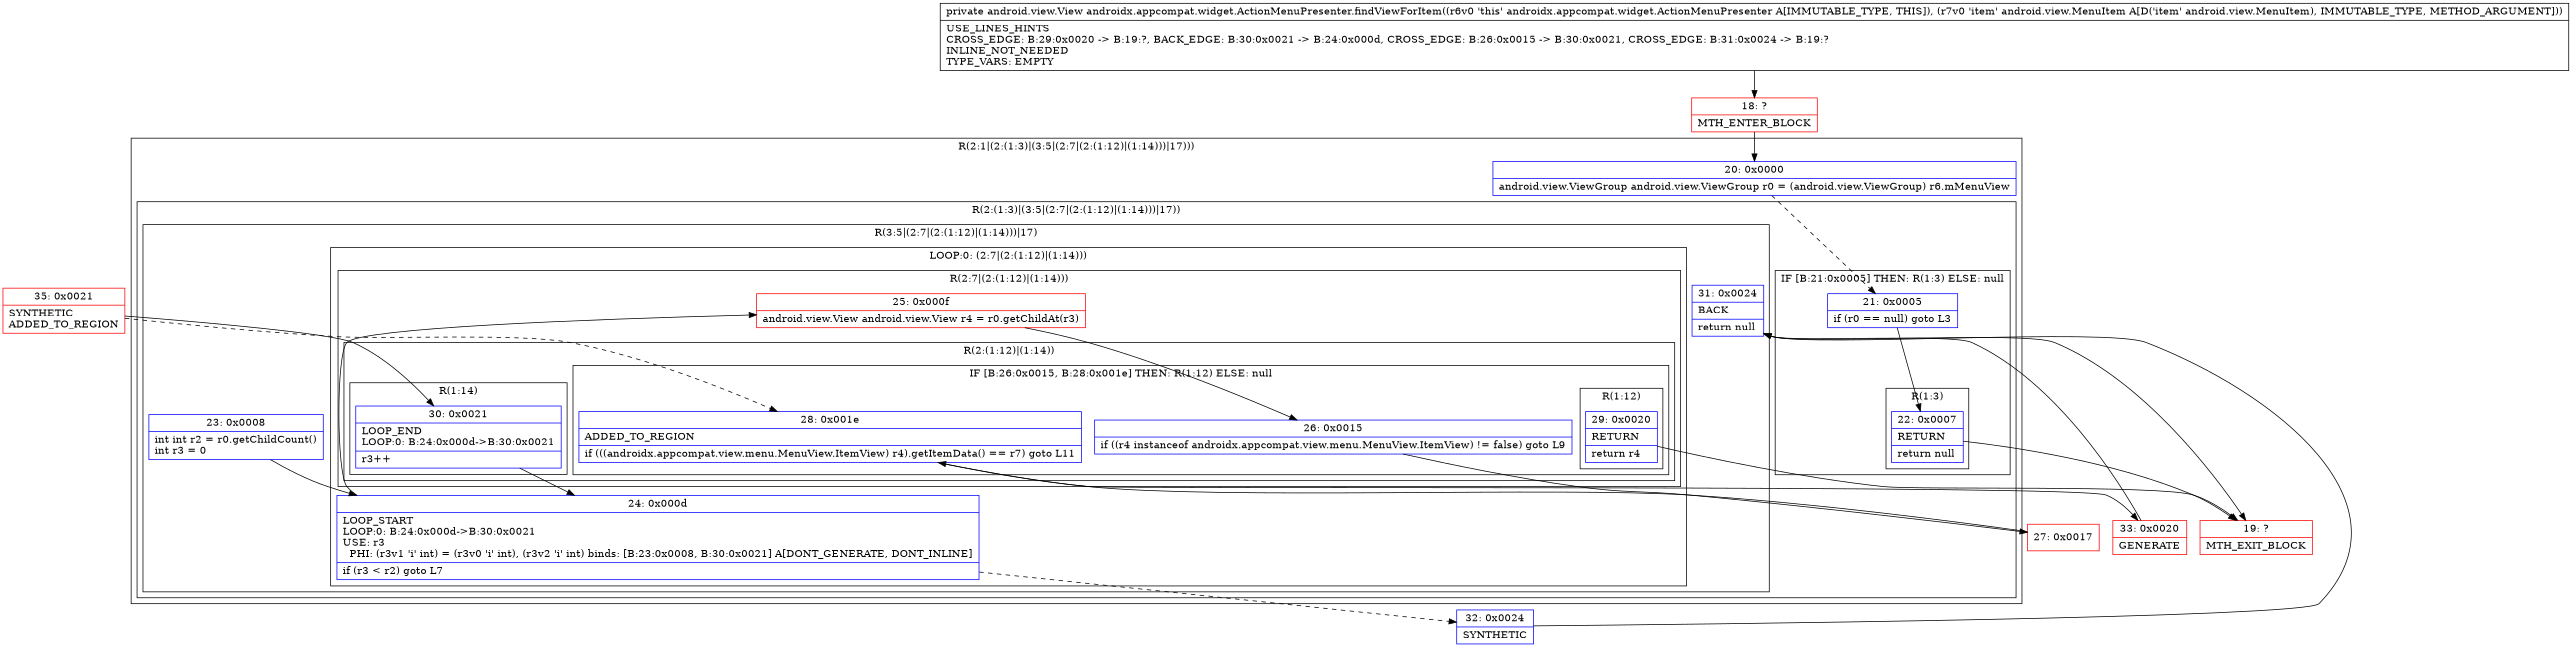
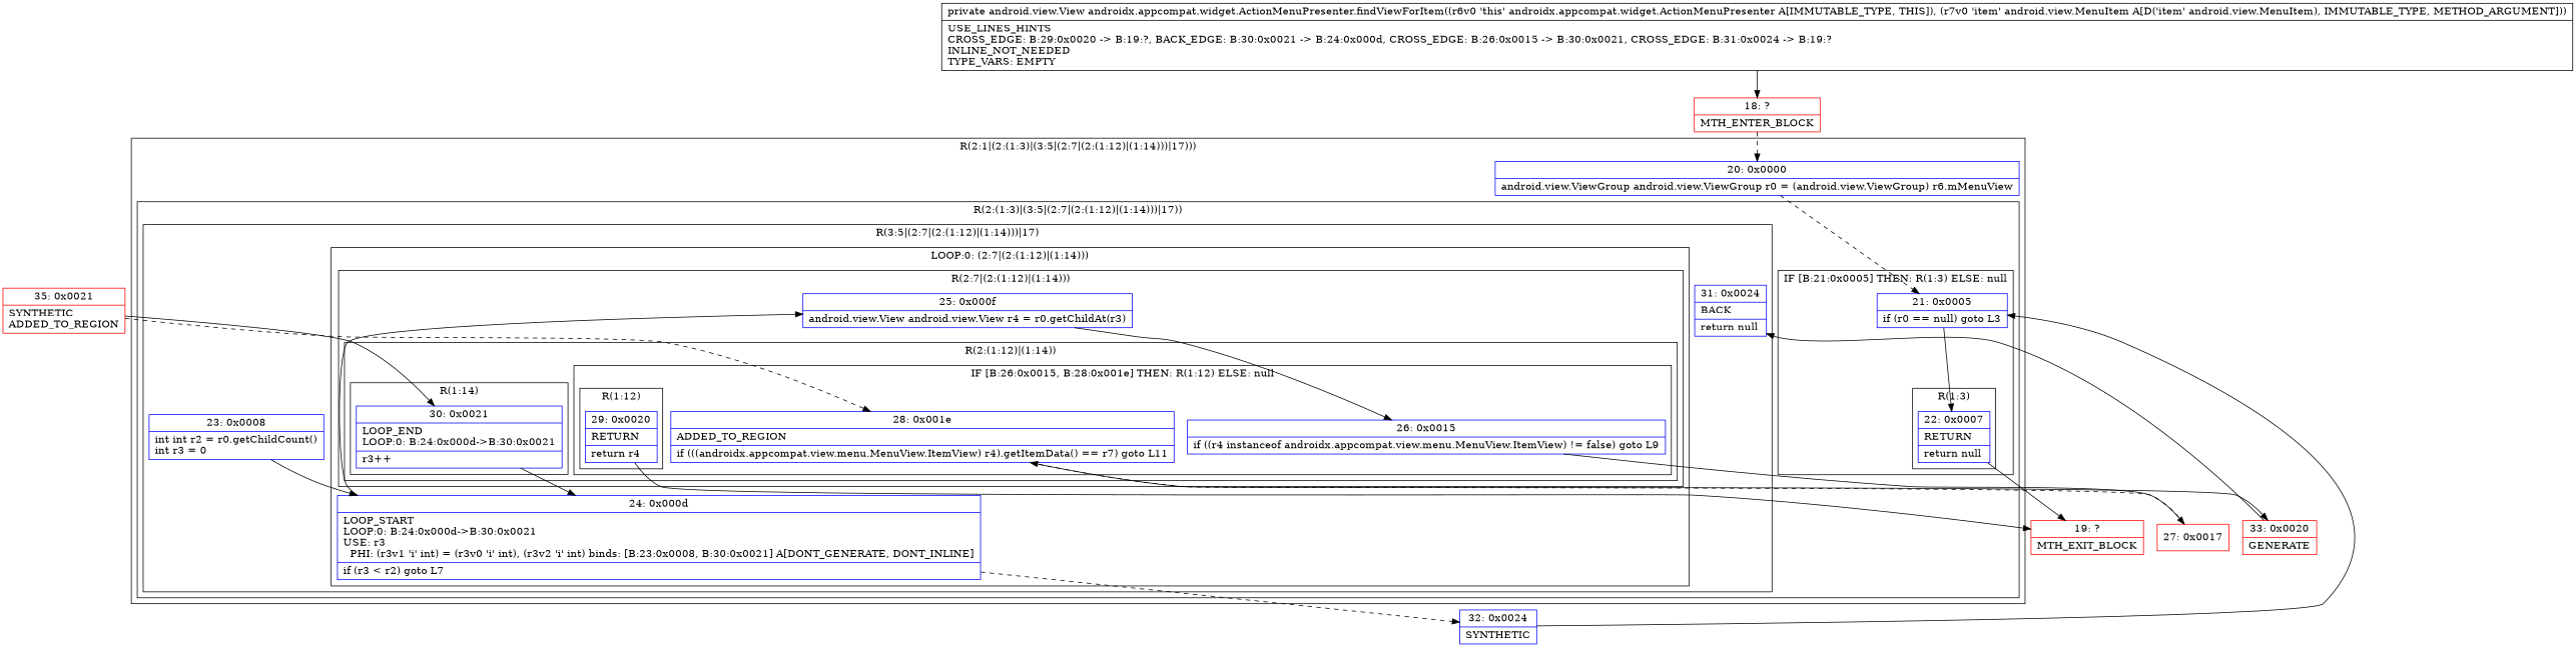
  digraph {
    node [color=blue shape=record]
    n1 [label="{22\:\ 0x0007|RETURN\l|return null\l}"]
    n2 [label="{21\:\ 0x0005|if (r0 == null) goto L3\l}"]
    n3 [label="{29\:\ 0x0020|RETURN\l|return r4\l}"]
    n4 [label="{26\:\ 0x0015|if ((r4 instanceof androidx.appcompat.view.menu.MenuView.ItemView) != false) goto L9\l}"]
    n5 [label="{28\:\ 0x001e|ADDED_TO_REGION\l|if (((androidx.appcompat.view.menu.MenuView.ItemView) r4).getItemData() == r7) goto L11\l}"]
    n6 [label="{30\:\ 0x0021|LOOP_END\lLOOP:0: B:24:0x000d\-\>B:30:0x0021\l|r3++\l}"]
-   n7 [color=red label="{25\:\ 0x000f|android.view.View android.view.View r4 = r0.getChildAt(r3)\l}"]
+   n7 [label="{25\:\ 0x000f|android.view.View android.view.View r4 = r0.getChildAt(r3)\l}"]
    n8 [label="{24\:\ 0x000d|LOOP_START\lLOOP:0: B:24:0x000d\-\>B:30:0x0021\lUSE: r3 \l  PHI: (r3v1 'i' int) = (r3v0 'i' int), (r3v2 'i' int) binds: [B:23:0x0008, B:30:0x0021] A[DONT_GENERATE, DONT_INLINE]\l|if (r3 \< r2) goto L7\l}"]
    n9 [label="{23\:\ 0x0008|int int r2 = r0.getChildCount()\lint r3 = 0\l}"]
    n10 [label="{31\:\ 0x0024|BACK\l|return null\l}"]
    n11 [label="{20\:\ 0x0000|android.view.ViewGroup android.view.ViewGroup r0 = (android.view.ViewGroup) r6.mMenuView\l}"]
    n12 [color=red label="{19\:\ ?|MTH_EXIT_BLOCK\l}"]
    n13 [color=red label="{27\:\ 0x0017}"]
    n14 [color=red label="{33\:\ 0x0020|GENERATE\l}"]
    n15 [label="{32\:\ 0x0024|SYNTHETIC\l}"]
    n16 [color=red label="{35\:\ 0x0021|SYNTHETIC\lADDED_TO_REGION\l}"]
    n17 [color=red label="{18\:\ ?|MTH_ENTER_BLOCK\l}"]
    n18 [label="{private android.view.View androidx.appcompat.widget.ActionMenuPresenter.findViewForItem((r6v0 'this' androidx.appcompat.widget.ActionMenuPresenter A[IMMUTABLE_TYPE, THIS]), (r7v0 'item' android.view.MenuItem A[D('item' android.view.MenuItem), IMMUTABLE_TYPE, METHOD_ARGUMENT]))  | USE_LINES_HINTS\lCROSS_EDGE: B:29:0x0020 \-\> B:19:?, BACK_EDGE: B:30:0x0021 \-\> B:24:0x000d, CROSS_EDGE: B:26:0x0015 \-\> B:30:0x0021, CROSS_EDGE: B:31:0x0024 \-\> B:19:?\lINLINE_NOT_NEEDED\lTYPE_VARS: EMPTY\l}" color=""]
    subgraph cluster_1 {
      label="R(2:1|(2:(1:3)|(3:5|(2:7|(2:(1:12)|(1:14)))|17)))"
      n11
      subgraph cluster_2 {
        label="R(2:(1:3)|(3:5|(2:7|(2:(1:12)|(1:14)))|17))"
        subgraph cluster_3 {
          label="IF [B:21:0x0005] THEN: R(1:3) ELSE: null"
          n2
          subgraph cluster_4 {
            label="R(1:3)"
            n1
          }
        }
        subgraph cluster_5 {
          label="R(3:5|(2:7|(2:(1:12)|(1:14)))|17)"
          n9
          n10
          subgraph cluster_6 {
            label="LOOP:0: (2:7|(2:(1:12)|(1:14)))"
            n8
            subgraph cluster_7 {
              label="R(2:7|(2:(1:12)|(1:14)))"
              n7
              subgraph cluster_8 {
                label="R(2:(1:12)|(1:14))"
                subgraph cluster_9 {
                  label="IF [B:26:0x0015, B:28:0x001e] THEN: R(1:12) ELSE: null"
                  n4
                  n5
                  subgraph cluster_10 {
                    label="R(1:12)"
                    n3
                  }
                }
                subgraph cluster_11 {
                  label="R(1:14)"
                  n6
                }
              }
            }
          }
        }
      }
    }
    n1 -> n12
    n2 -> n1
    n3 -> n12
    n4 -> n13
    n5 -> n14
    n6 -> n8
    n7 -> n4
    n8 -> n7
    n8 -> n15 [style=dashed]
    n9 -> n8
-   n10 -> n12
    n11 -> n2 [style=dashed]
-   n13 -> n5
+   n13 -> n5 [style=dashed]
    n14 -> n10
-   n15 -> n10
+   n15 -> n2
    n16 -> n5 [style=dashed]
    n16 -> n6
-   n17 -> n11
+   n17 -> n11 [style=dashed]
    n18 -> n17
  }
